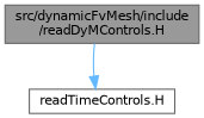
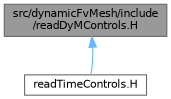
  digraph {
    fontname="DejaVu Sans"
    node [fontname="DejaVu Sans" fontsize=10 shape=box style=filled]
    n1 [color=gray40 fillcolor=grey60 fontcolor=black height=0.2 label="src/dynamicFvMesh/include\l/readDyMControls.H" width=0.4]
    n2 [color=grey40 fillcolor=white height=0.2 label="readTimeControls.H" width=0.4]
-   n1 -> n2 [color=steelblue1 fontname="DejaVu Sans" fontsize=10 labelfontname=Helvetica labelfontsize=10 style=solid]
+   n2 -> n1 [color=steelblue1 fontname="DejaVu Sans" fontsize=10 labelfontname=Helvetica labelfontsize=10 style=solid]
  }
